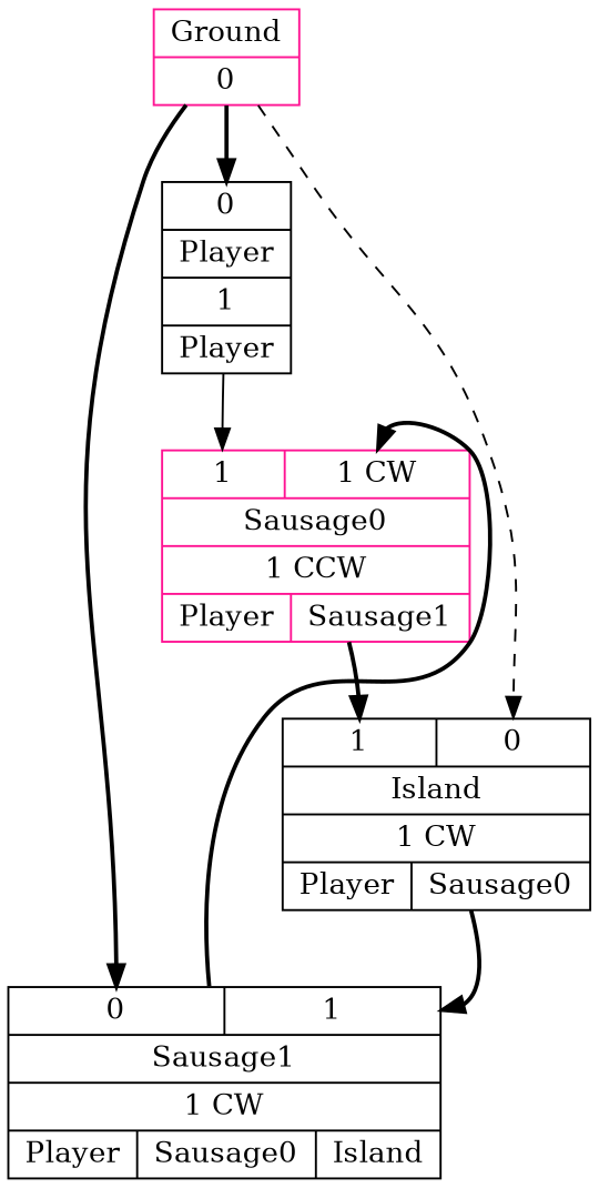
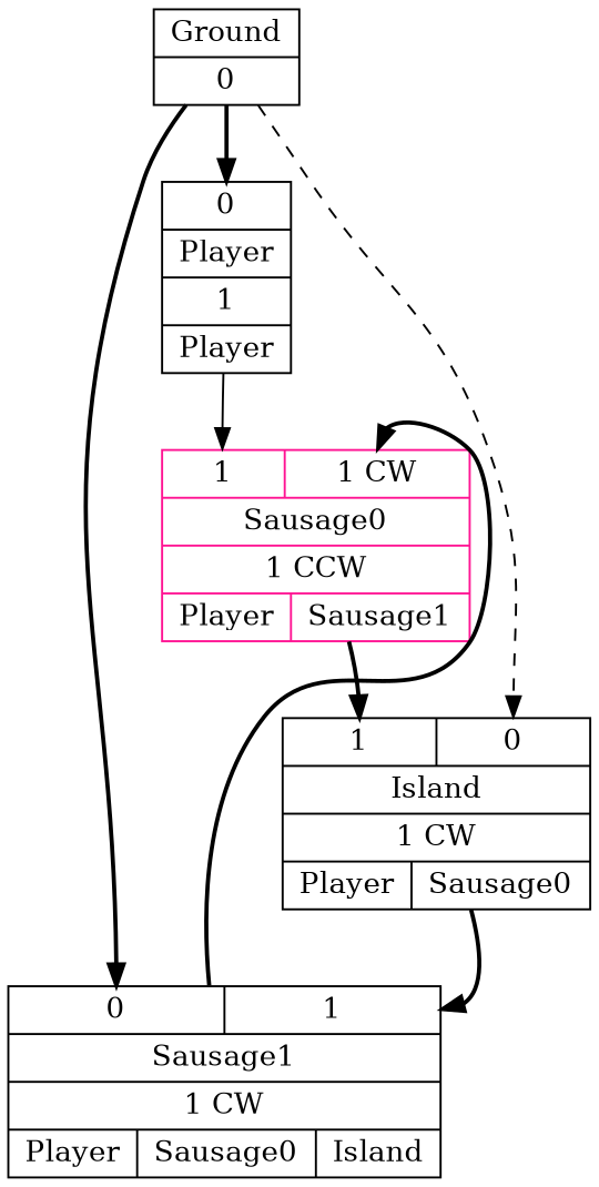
  digraph {
    node [shape=record color=black]
    edge [headport=GroundP style=bold]
    n1 [label="{{<GroundP>0}|{Player}|<PlayerOUT>1|{Player}}"]
    n2 [label="{{<Player>1|<Sausage1P>1 CW}|{Sausage0}|<Sausage0OUT>1 CCW|{Player|Sausage1}}" color=deeppink]
-   n3 [label="{{Ground}|<GroundOUT>0}" color=deeppink]
+   n3 [label="{{Ground}|<GroundOUT>0}"]
    n4 [label="{{<GroundP>0|<Island>1}|{Sausage1}|<Sausage1OUT>1 CW|{Player|Sausage0|Island}}"]
    n5 [label="{{<Sausage0>1|<GroundP>0}|{Island}|<IslandOUT>1 CW|{Player|Sausage0}}"]
    n1 -> n2 [headport=Player style=solid]
    n2 -> n5 [headport=Sausage0]
    n3 -> n1
    n3 -> n4
    n3 -> n5 [style=dashed]
    n4 -> n2 [headport=Sausage1P]
    n5 -> n4 [headport=Island]
  }
